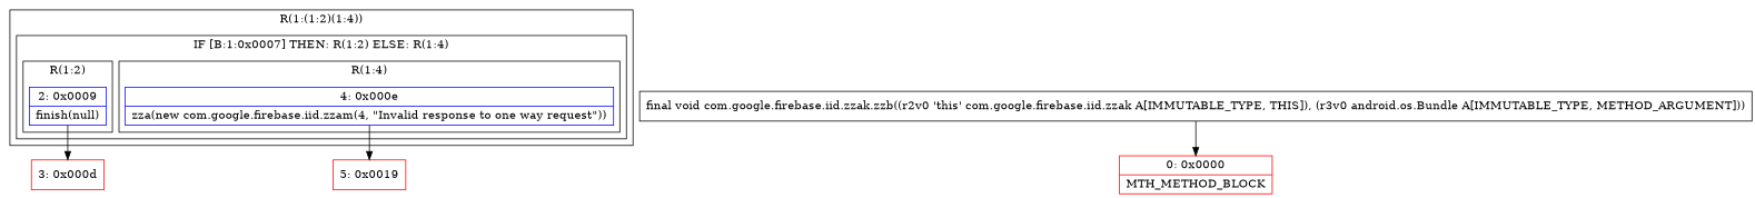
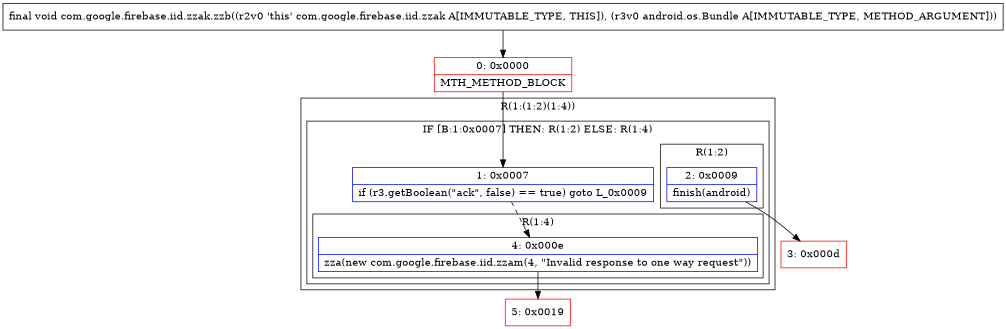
  digraph {
    node [color=blue shape=record]
-   n1 [label="{2\:\ 0x0009|finish(null)\l}"]
+   n1 [label="{2\:\ 0x0009|finish(android)\l}"]
    n2 [label="{4\:\ 0x000e|zza(new com.google.firebase.iid.zzam(4, \"Invalid response to one way request\"))\l}"]
+   n3 [label="{1\:\ 0x0007|if (r3.getBoolean(\"ack\", false) == true) goto L_0x0009\l}"]
    n4 [color=red label="{3\:\ 0x000d}"]
    n5 [color=red label="{5\:\ 0x0019}"]
    n6 [color=red label="{0\:\ 0x0000|MTH_METHOD_BLOCK\l}"]
    n7 [label="{final void com.google.firebase.iid.zzak.zzb((r2v0 'this' com.google.firebase.iid.zzak A[IMMUTABLE_TYPE, THIS]), (r3v0 android.os.Bundle A[IMMUTABLE_TYPE, METHOD_ARGUMENT])) }" color=""]
    subgraph cluster_1 {
      label="R(1:(1:2)(1:4))"
      subgraph cluster_2 {
        label="IF [B:1:0x0007] THEN: R(1:2) ELSE: R(1:4)"
+       n3
        subgraph cluster_3 {
          label="R(1:2)"
          n1
        }
        subgraph cluster_4 {
          label="R(1:4)"
          n2
        }
      }
    }
    n1 -> n4
    n2 -> n5
+   n3 -> n2 [style=dashed]
+   n6 -> n3
    n7 -> n6
  }
